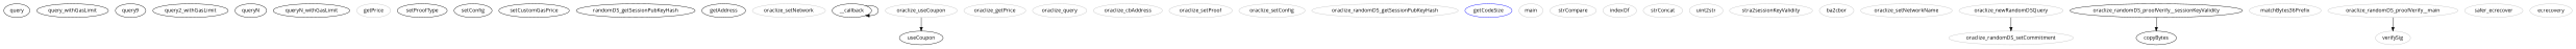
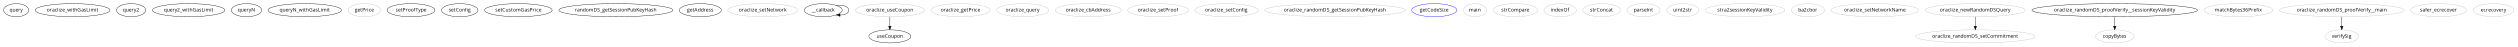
  strict digraph {
    fontname="Open Sans"
    node [fontname="Open Sans" color=gray]
    edge [fontname="Open Sans"]
    query [color=""]
-   query_withGasLimit [color=""]
-   query2 [label=query9 color=""]
+   query_withGasLimit [label=oraclize_withGasLimit color=""]
+   query2 [color=""]
    query2_withGasLimit [color=""]
    queryN [color=""]
    queryN_withGasLimit [color=""]
    getPrice
    setProofType [color=""]
    setConfig [color=""]
    setCustomGasPrice [color=""]
    randomDS_getSessionPubKeyHash [color=""]
    getAddress [color=""]
    oraclize_setNetwork
    __callback [color=""]
    useCoupon [color=""]
    oraclize_useCoupon
    oraclize_getPrice
    oraclize_query
    oraclize_cbAddress
    oraclize_setProof
    oraclize_setConfig
    oraclize_randomDS_getSessionPubKeyHash
    getCodeSize [color=blue]
    n24 [label=main]
    strCompare
    indexOf
    strConcat
+   parseInt
    uint2str
    n30 [label=stra2sessionKeyValidity]
    ba2cbor
    oraclize_setNetworkName
    oraclize_newRandomDSQuery
    oraclize_randomDS_setCommitment
    oraclize_randomDS_proofVerify__sessionKeyValidity [color=black]
-   copyBytes [color=black]
+   copyBytes
    n37 [label=matchBytes36Prefix]
    oraclize_randomDS_proofVerify__main
    verifySig
    safer_ecrecover
    ecrecovery
    __callback -> __callback
    oraclize_useCoupon -> useCoupon
    oraclize_newRandomDSQuery -> oraclize_randomDS_setCommitment
    oraclize_randomDS_proofVerify__sessionKeyValidity -> copyBytes
    oraclize_randomDS_proofVerify__main -> verifySig
  }
